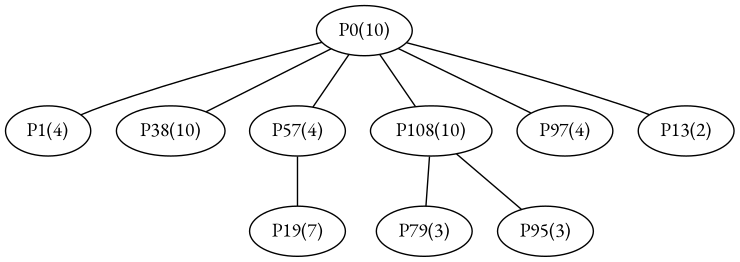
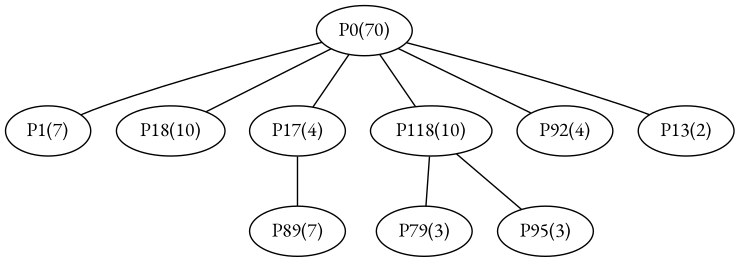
  graph {
    fontname="EB Garamond"
    node [fontname="EB Garamond"]
    edge [fontname="EB Garamond"]
-   "P0(10)"
-   "P1(7)" [label="P1(4)"]
-   "P18(10)" [label="P38(10)"]
-   "P57(4)"
-   "P108(10)"
-   "P92(4)" [label="P97(4)"]
+   "P0(10)" [label="P0(70)"]
+   "P1(7)"
+   "P18(10)"
+   "P57(4)" [label="P17(4)"]
+   "P108(10)" [label="P118(10)"]
+   "P92(4)"
    n7 [label="P13(2)"]
-   "P19(7)"
+   "P19(7)" [label="P89(7)"]
    "P79(3)"
    "P95(3)"
    "P0(10)" -- "P1(7)"
    "P0(10)" -- "P18(10)"
    "P0(10)" -- "P57(4)"
    "P0(10)" -- "P108(10)"
    "P0(10)" -- "P92(4)"
    "P0(10)" -- n7
    "P57(4)" -- "P19(7)"
    "P108(10)" -- "P79(3)"
    "P108(10)" -- "P95(3)"
  }
